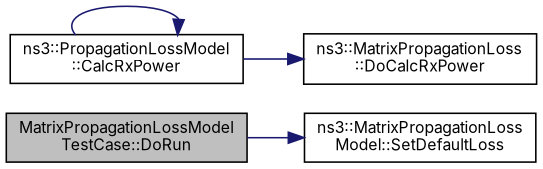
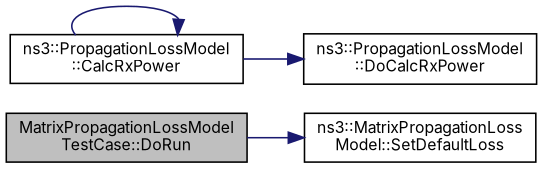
  digraph {
    fontname=Inter
    rankdir=LR
    node [color=black fillcolor=white fontname=Inter fontsize=10 shape=record style=filled]
    edge [color=midnightblue fontname=Inter fontsize=10 labelfontname=Helvetica labelfontsize=10 style=solid]
    n1 [fillcolor=grey75 fontcolor=black height=0.2 label="MatrixPropagationLossModel\lTestCase::DoRun" width=0.4]
    n2 [height=0.2 label="ns3::MatrixPropagationLoss\lModel::SetDefaultLoss" width=0.4]
    n3 [height=0.2 label="ns3::PropagationLossModel\l::CalcRxPower" width=0.4]
-   n4 [height=0.2 label="ns3::MatrixPropagationLoss\l::DoCalcRxPower" width=0.4]
+   n4 [height=0.2 label="ns3::PropagationLossModel\l::DoCalcRxPower" width=0.4]
    n1 -> n2
    n3 -> n3
    n3 -> n4
  }
